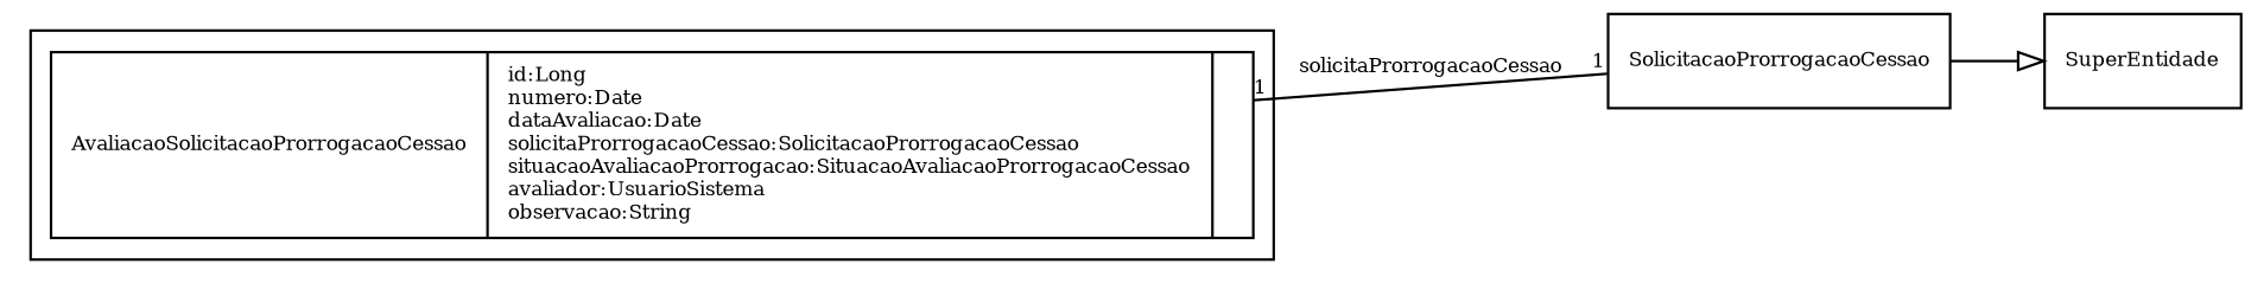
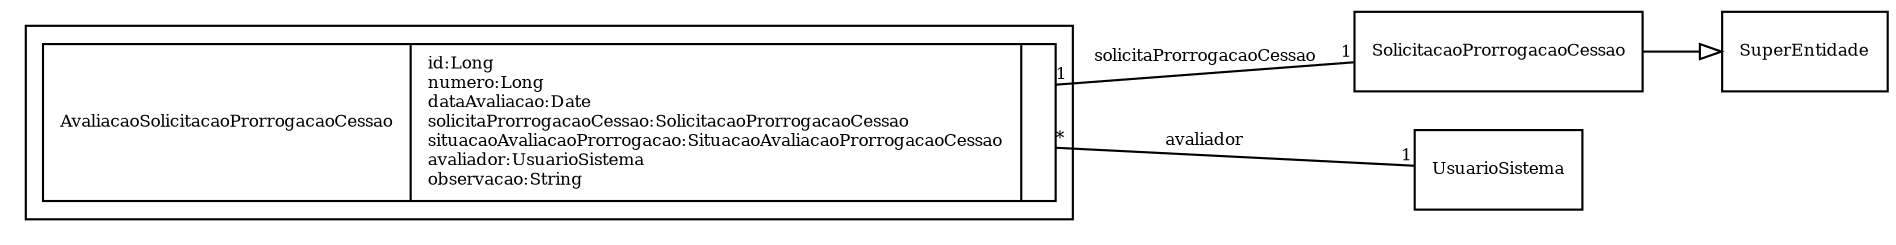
  digraph {
    fontname="Times-Roman"
    fontsize=8
    rankdir=LR
    node [fontname="Times-Roman" fontsize=8 shape=record]
    edge [arrowhead=none fontname="Times-Roman" fontsize=8 headlabel=1]
-   n1 [label="{AvaliacaoSolicitacaoProrrogacaoCessao|id:Long\lnumero:Date\ldataAvaliacao:Date\lsolicitaProrrogacaoCessao:SolicitacaoProrrogacaoCessao\lsituacaoAvaliacaoProrrogacao:SituacaoAvaliacaoProrrogacaoCessao\lavaliador:UsuarioSistema\lobservacao:String\l|\l}"]
+   n1 [label="{AvaliacaoSolicitacaoProrrogacaoCessao|id:Long\lnumero:Long\ldataAvaliacao:Date\lsolicitaProrrogacaoCessao:SolicitacaoProrrogacaoCessao\lsituacaoAvaliacaoProrrogacao:SituacaoAvaliacaoProrrogacaoCessao\lavaliador:UsuarioSistema\lobservacao:String\l|\l}"]
    SolicitacaoProrrogacaoCessao
+   UsuarioSistema
    SuperEntidade
    subgraph cluster_1 {
      n1
    }
    n1 -> SolicitacaoProrrogacaoCessao [label=solicitaProrrogacaoCessao taillabel=1]
+   n1 -> UsuarioSistema [label=avaliador taillabel="*"]
    SolicitacaoProrrogacaoCessao -> SuperEntidade [arrowhead=empty headlabel=""]
  }
